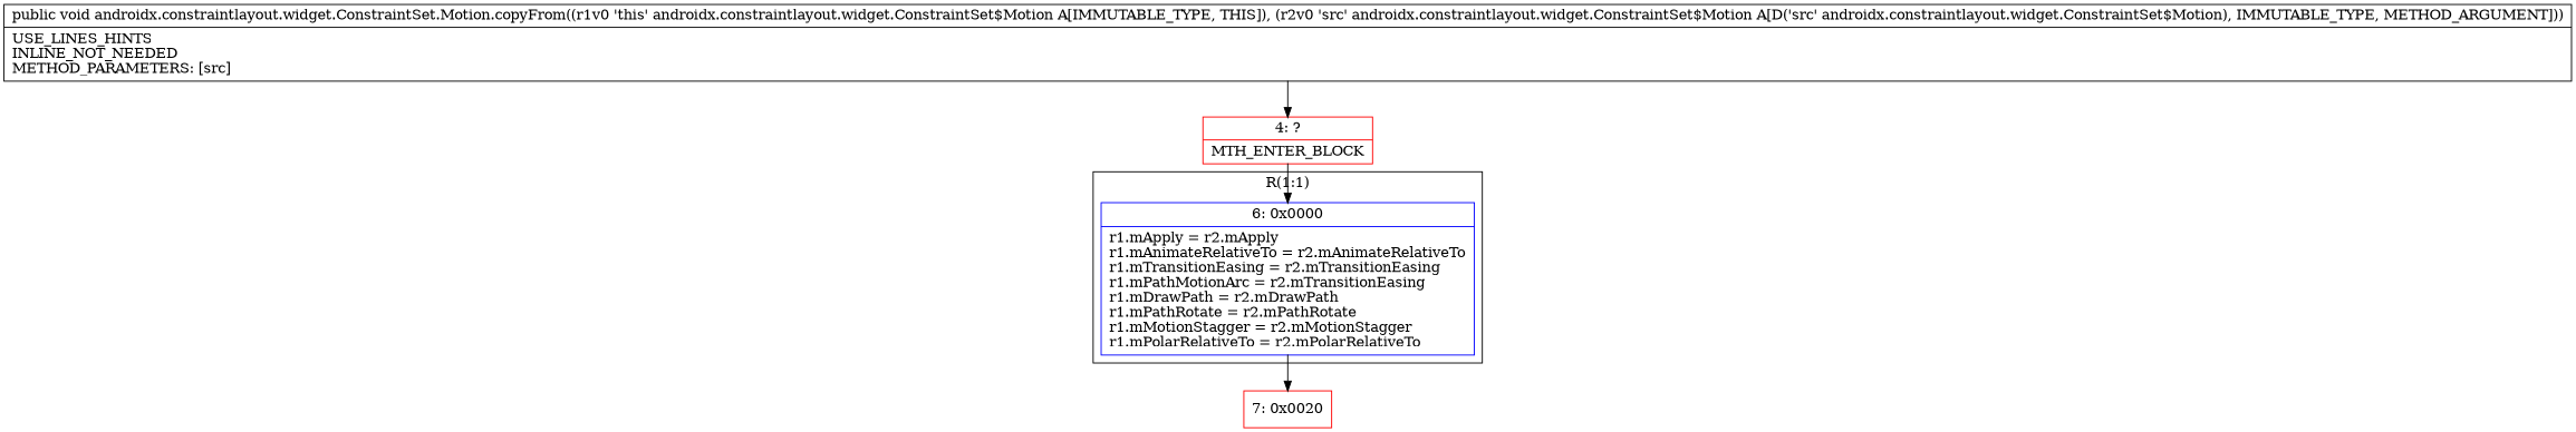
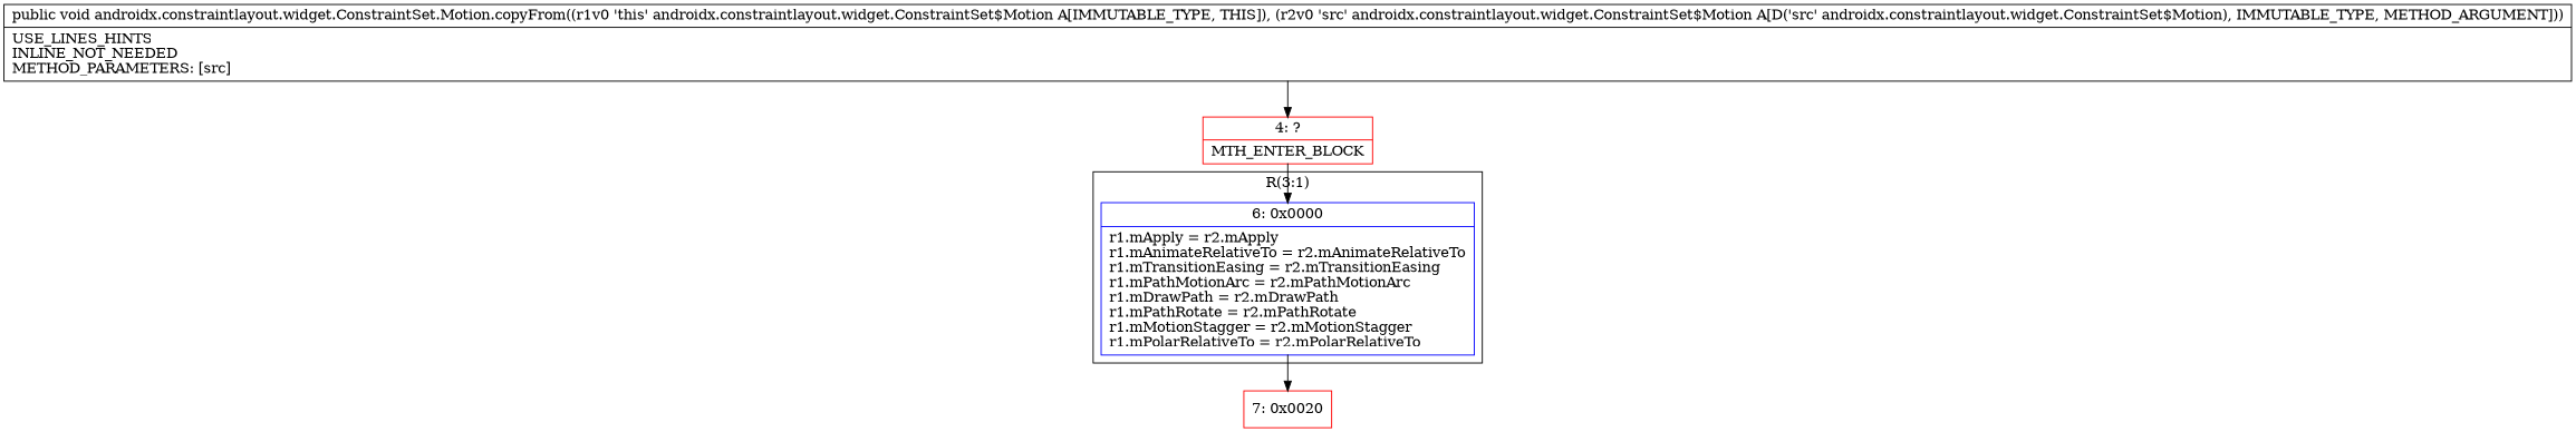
  digraph {
    node [color=red shape=record]
-   n1 [color=blue label="{6\:\ 0x0000|r1.mApply = r2.mApply\lr1.mAnimateRelativeTo = r2.mAnimateRelativeTo\lr1.mTransitionEasing = r2.mTransitionEasing\lr1.mPathMotionArc = r2.mTransitionEasing\lr1.mDrawPath = r2.mDrawPath\lr1.mPathRotate = r2.mPathRotate\lr1.mMotionStagger = r2.mMotionStagger\lr1.mPolarRelativeTo = r2.mPolarRelativeTo\l}"]
+   n1 [color=blue label="{6\:\ 0x0000|r1.mApply = r2.mApply\lr1.mAnimateRelativeTo = r2.mAnimateRelativeTo\lr1.mTransitionEasing = r2.mTransitionEasing\lr1.mPathMotionArc = r2.mPathMotionArc\lr1.mDrawPath = r2.mDrawPath\lr1.mPathRotate = r2.mPathRotate\lr1.mMotionStagger = r2.mMotionStagger\lr1.mPolarRelativeTo = r2.mPolarRelativeTo\l}"]
    n2 [label="{7\:\ 0x0020}"]
    n3 [label="{4\:\ ?|MTH_ENTER_BLOCK\l}"]
    n4 [label="{public void androidx.constraintlayout.widget.ConstraintSet.Motion.copyFrom((r1v0 'this' androidx.constraintlayout.widget.ConstraintSet$Motion A[IMMUTABLE_TYPE, THIS]), (r2v0 'src' androidx.constraintlayout.widget.ConstraintSet$Motion A[D('src' androidx.constraintlayout.widget.ConstraintSet$Motion), IMMUTABLE_TYPE, METHOD_ARGUMENT]))  | USE_LINES_HINTS\lINLINE_NOT_NEEDED\lMETHOD_PARAMETERS: [src]\l}" color=""]
    subgraph cluster_1 {
-     label="R(1:1)"
+     label="R(3:1)"
      n1
    }
    n1 -> n2
    n3 -> n1
    n4 -> n3
  }
